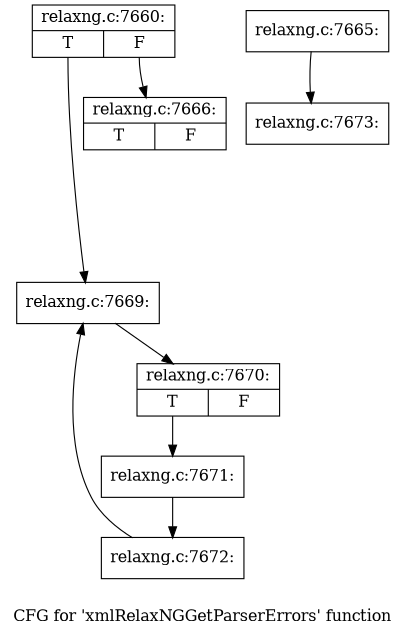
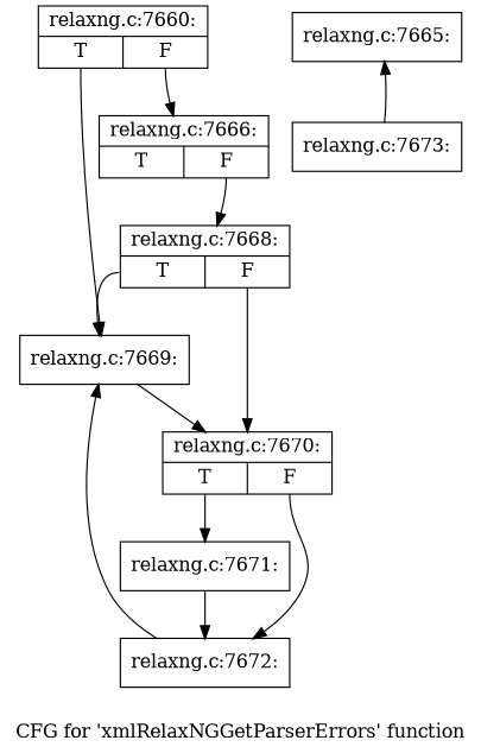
  digraph {
    label="CFG for 'xmlRelaxNGGetParserErrors' function"
    node [shape=record]
    n1 [label="{relaxng.c:7660:|{<s0>T|<s1>F}}"]
    n2 [label="{relaxng.c:7666:|{<s0>T|<s1>F}}"]
    n3 [label="{relaxng.c:7669:}"]
    n4 [label="{relaxng.c:7665:}"]
    n5 [label="{relaxng.c:7673:}"]
+   n6 [label="{relaxng.c:7668:|{<s0>T|<s1>F}}"]
    n7 [label="{relaxng.c:7670:|{<s0>T|<s1>F}}"]
    n8 [label="{relaxng.c:7671:}"]
    n9 [label="{relaxng.c:7672:}"]
    n1 -> n2 [tailport=s1]
    n1 -> n3 [tailport=s0]
+   n2 -> n6 [tailport=s1]
    n3 -> n7
-   n4 -> n5
+   n5 -> n4
+   n6 -> n3 [tailport=s0]
+   n6 -> n7 [tailport=s1]
    n7 -> n8 [tailport=s0]
+   n7 -> n9 [tailport=s1]
    n8 -> n9
    n9 -> n3
  }
